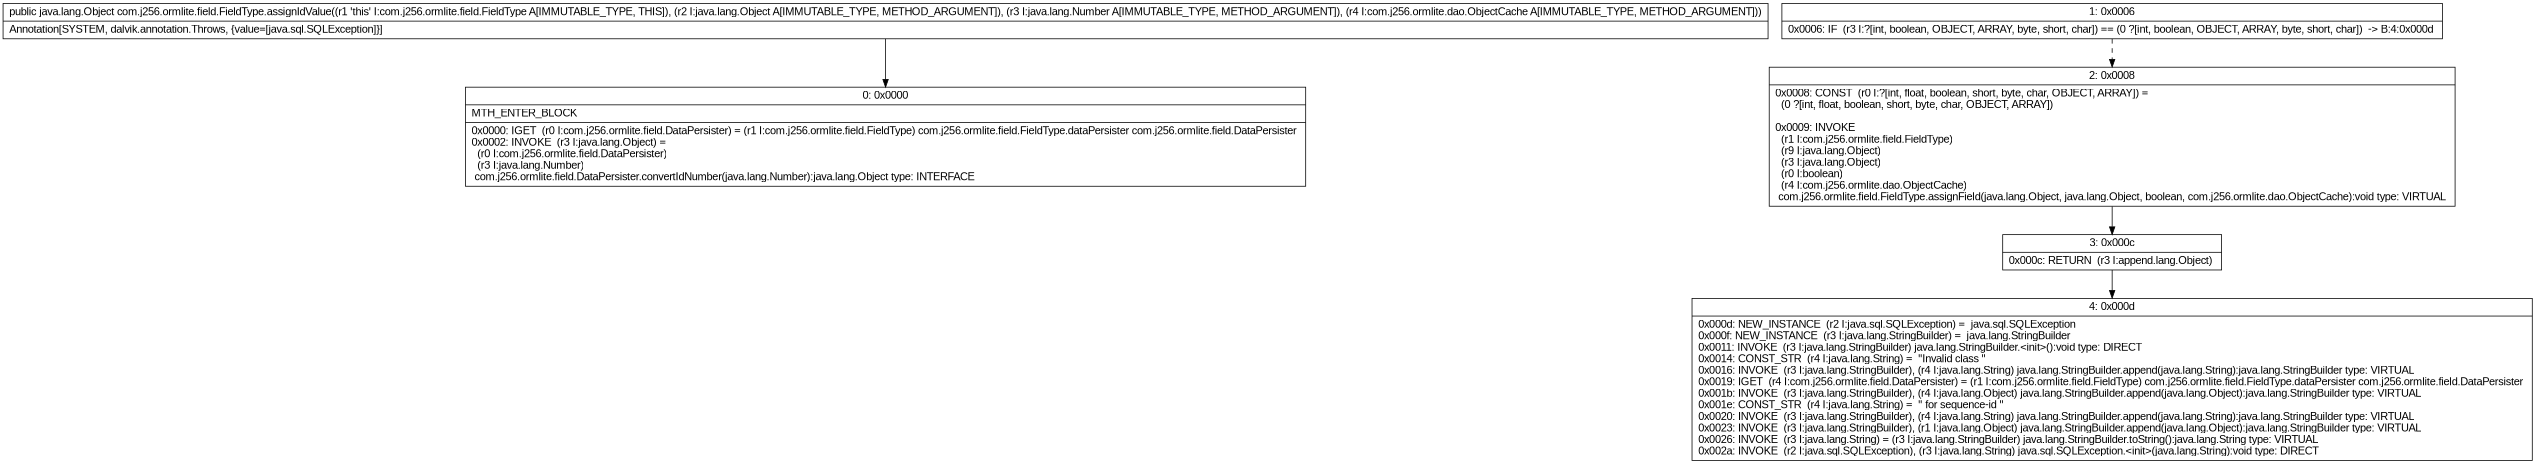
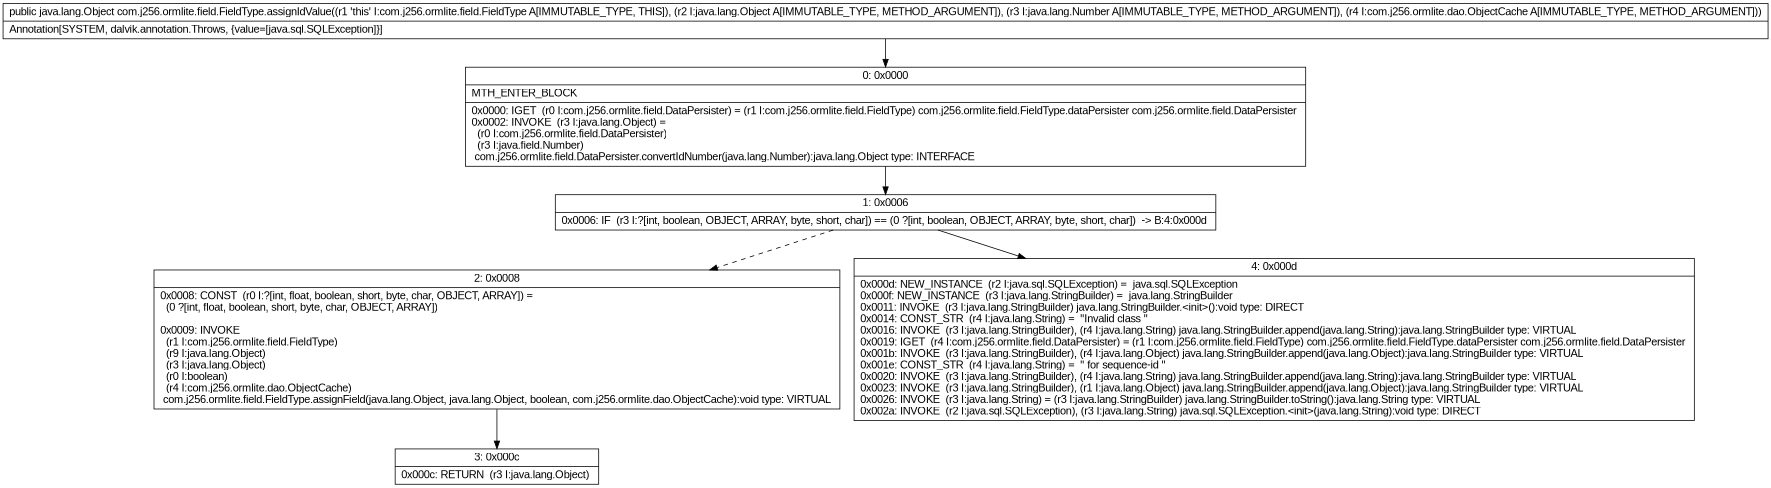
  digraph {
    fontname="Liberation Sans"
    node [fontname="Liberation Sans" shape=record]
    edge [fontname="Liberation Sans"]
-   n1 [label="{0\:\ 0x0000|MTH_ENTER_BLOCK\l|0x0000: IGET  (r0 I:com.j256.ormlite.field.DataPersister) = (r1 I:com.j256.ormlite.field.FieldType) com.j256.ormlite.field.FieldType.dataPersister com.j256.ormlite.field.DataPersister \l0x0002: INVOKE  (r3 I:java.lang.Object) = \l  (r0 I:com.j256.ormlite.field.DataPersister)\l  (r3 I:java.lang.Number)\l com.j256.ormlite.field.DataPersister.convertIdNumber(java.lang.Number):java.lang.Object type: INTERFACE \l}"]
+   n1 [label="{0\:\ 0x0000|MTH_ENTER_BLOCK\l|0x0000: IGET  (r0 I:com.j256.ormlite.field.DataPersister) = (r1 I:com.j256.ormlite.field.FieldType) com.j256.ormlite.field.FieldType.dataPersister com.j256.ormlite.field.DataPersister \l0x0002: INVOKE  (r3 I:java.lang.Object) = \l  (r0 I:com.j256.ormlite.field.DataPersister)\l  (r3 I:java.field.Number)\l com.j256.ormlite.field.DataPersister.convertIdNumber(java.lang.Number):java.lang.Object type: INTERFACE \l}"]
    n2 [label="{1\:\ 0x0006|0x0006: IF  (r3 I:?[int, boolean, OBJECT, ARRAY, byte, short, char]) == (0 ?[int, boolean, OBJECT, ARRAY, byte, short, char])  \-\> B:4:0x000d \l}"]
    n3 [label="{2\:\ 0x0008|0x0008: CONST  (r0 I:?[int, float, boolean, short, byte, char, OBJECT, ARRAY]) = \l  (0 ?[int, float, boolean, short, byte, char, OBJECT, ARRAY])\l \l0x0009: INVOKE  \l  (r1 I:com.j256.ormlite.field.FieldType)\l  (r9 I:java.lang.Object)\l  (r3 I:java.lang.Object)\l  (r0 I:boolean)\l  (r4 I:com.j256.ormlite.dao.ObjectCache)\l com.j256.ormlite.field.FieldType.assignField(java.lang.Object, java.lang.Object, boolean, com.j256.ormlite.dao.ObjectCache):void type: VIRTUAL \l}"]
    n4 [label="{4\:\ 0x000d|0x000d: NEW_INSTANCE  (r2 I:java.sql.SQLException) =  java.sql.SQLException \l0x000f: NEW_INSTANCE  (r3 I:java.lang.StringBuilder) =  java.lang.StringBuilder \l0x0011: INVOKE  (r3 I:java.lang.StringBuilder) java.lang.StringBuilder.\<init\>():void type: DIRECT \l0x0014: CONST_STR  (r4 I:java.lang.String) =  \"Invalid class \" \l0x0016: INVOKE  (r3 I:java.lang.StringBuilder), (r4 I:java.lang.String) java.lang.StringBuilder.append(java.lang.String):java.lang.StringBuilder type: VIRTUAL \l0x0019: IGET  (r4 I:com.j256.ormlite.field.DataPersister) = (r1 I:com.j256.ormlite.field.FieldType) com.j256.ormlite.field.FieldType.dataPersister com.j256.ormlite.field.DataPersister \l0x001b: INVOKE  (r3 I:java.lang.StringBuilder), (r4 I:java.lang.Object) java.lang.StringBuilder.append(java.lang.Object):java.lang.StringBuilder type: VIRTUAL \l0x001e: CONST_STR  (r4 I:java.lang.String) =  \" for sequence\-id \" \l0x0020: INVOKE  (r3 I:java.lang.StringBuilder), (r4 I:java.lang.String) java.lang.StringBuilder.append(java.lang.String):java.lang.StringBuilder type: VIRTUAL \l0x0023: INVOKE  (r3 I:java.lang.StringBuilder), (r1 I:java.lang.Object) java.lang.StringBuilder.append(java.lang.Object):java.lang.StringBuilder type: VIRTUAL \l0x0026: INVOKE  (r3 I:java.lang.String) = (r3 I:java.lang.StringBuilder) java.lang.StringBuilder.toString():java.lang.String type: VIRTUAL \l0x002a: INVOKE  (r2 I:java.sql.SQLException), (r3 I:java.lang.String) java.sql.SQLException.\<init\>(java.lang.String):void type: DIRECT \l}"]
-   n5 [label="{3\:\ 0x000c|0x000c: RETURN  (r3 I:append.lang.Object) \l}"]
+   n5 [label="{3\:\ 0x000c|0x000c: RETURN  (r3 I:java.lang.Object) \l}"]
    n6 [label="{public java.lang.Object com.j256.ormlite.field.FieldType.assignIdValue((r1 'this' I:com.j256.ormlite.field.FieldType A[IMMUTABLE_TYPE, THIS]), (r2 I:java.lang.Object A[IMMUTABLE_TYPE, METHOD_ARGUMENT]), (r3 I:java.lang.Number A[IMMUTABLE_TYPE, METHOD_ARGUMENT]), (r4 I:com.j256.ormlite.dao.ObjectCache A[IMMUTABLE_TYPE, METHOD_ARGUMENT]))  | Annotation[SYSTEM, dalvik.annotation.Throws, \{value=[java.sql.SQLException]\}]\l}"]
+   n1 -> n2
    n2 -> n3 [style=dashed]
-   n5 -> n4
+   n2 -> n4
    n3 -> n5
    n6 -> n1
  }
